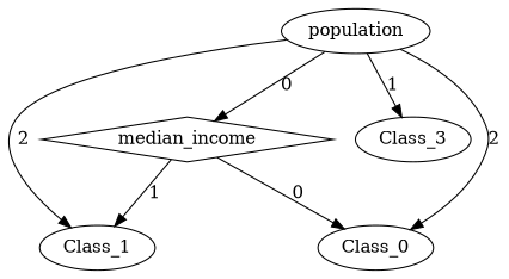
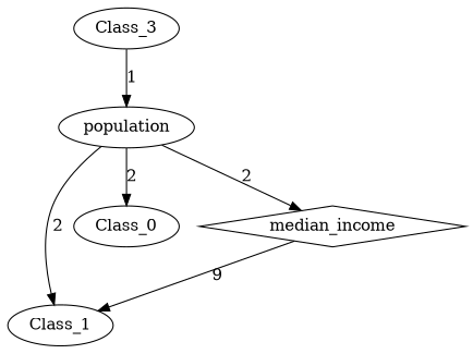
  digraph {
    n1 [label=Class_1]
    n2 [label=Class_0]
    n3 [label=Class_3]
    n4 [label=median_income shape=diamond]
    n5 [label=population shape=ellipse]
-   n4 -> n1 [label=1]
-   n4 -> n2 [label=0]
+   n4 -> n1 [label=9]
    n5 -> n1 [label=2]
    n5 -> n2 [label=2]
-   n5 -> n3 [label=1]
-   n5 -> n4 [label=0]
+   n3 -> n5 [label=1]
+   n5 -> n4 [label=2]
  }
